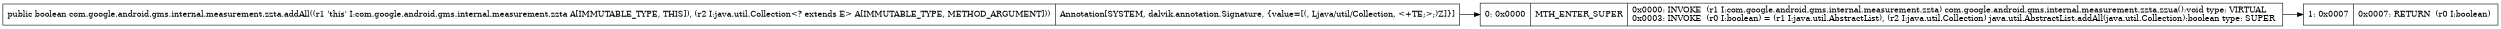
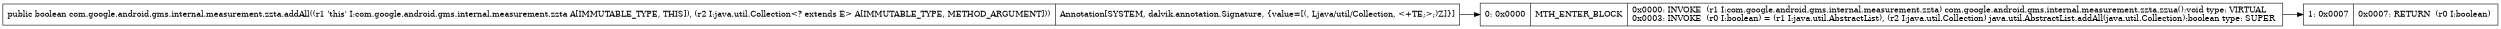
  digraph {
    rankdir=LR
    node [shape=record]
-   n1 [label="{0\:\ 0x0000|MTH_ENTER_SUPER\l|0x0000: INVOKE  (r1 I:com.google.android.gms.internal.measurement.zzta) com.google.android.gms.internal.measurement.zzta.zzua():void type: VIRTUAL \l0x0003: INVOKE  (r0 I:boolean) = (r1 I:java.util.AbstractList), (r2 I:java.util.Collection) java.util.AbstractList.addAll(java.util.Collection):boolean type: SUPER \l}"]
+   n1 [label="{0\:\ 0x0000|MTH_ENTER_BLOCK\l|0x0000: INVOKE  (r1 I:com.google.android.gms.internal.measurement.zzta) com.google.android.gms.internal.measurement.zzta.zzua():void type: VIRTUAL \l0x0003: INVOKE  (r0 I:boolean) = (r1 I:java.util.AbstractList), (r2 I:java.util.Collection) java.util.AbstractList.addAll(java.util.Collection):boolean type: SUPER \l}"]
    n2 [label="{1\:\ 0x0007|0x0007: RETURN  (r0 I:boolean) \l}"]
    n3 [label="{public boolean com.google.android.gms.internal.measurement.zzta.addAll((r1 'this' I:com.google.android.gms.internal.measurement.zzta A[IMMUTABLE_TYPE, THIS]), (r2 I:java.util.Collection\<? extends E\> A[IMMUTABLE_TYPE, METHOD_ARGUMENT]))  | Annotation[SYSTEM, dalvik.annotation.Signature, \{value=[(, Ljava\/util\/Collection, \<+TE;\>;)Z]\}]\l}"]
    n1 -> n2
    n3 -> n1
  }
